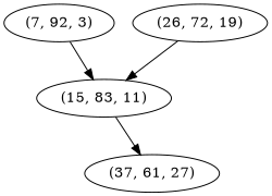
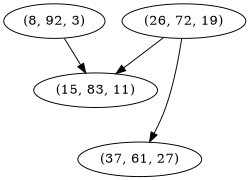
  digraph {
-   "(7, 92, 3)"
+   "(7, 92, 3)" [label="(8, 92, 3)"]
    "(15, 83, 11)"
    "(26, 72, 19)"
    "(37, 61, 27)"
    "(7, 92, 3)" -> "(15, 83, 11)"
    "(26, 72, 19)" -> "(15, 83, 11)"
-   "(15, 83, 11)" -> "(37, 61, 27)"
+   "(26, 72, 19)" -> "(37, 61, 27)"
  }
